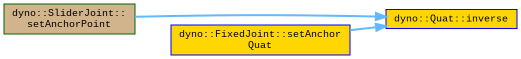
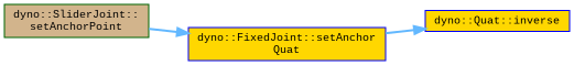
  digraph {
    fontname="Liberation Mono"
    rankdir=RL
    node [color=blue fillcolor=gold fontname="Liberation Mono" fontsize=10 shape=box style=filled]
    edge [color=steelblue1 dir=back fontname="Liberation Mono" fontsize=10 labelfontname=Helvetica labelfontsize=10 style=bold]
    n1 [fontcolor=black height=0.2 label="dyno::Quat::inverse" width=0.4]
    n2 [color=darkgreen fillcolor=tan height=0.2 label="dyno::SliderJoint::\lsetAnchorPoint" width=0.4]
    n3 [height=0.2 label="dyno::FixedJoint::setAnchor\lQuat" width=0.4]
-   n1 -> n2
+   n3 -> n2
    n1 -> n3
  }
